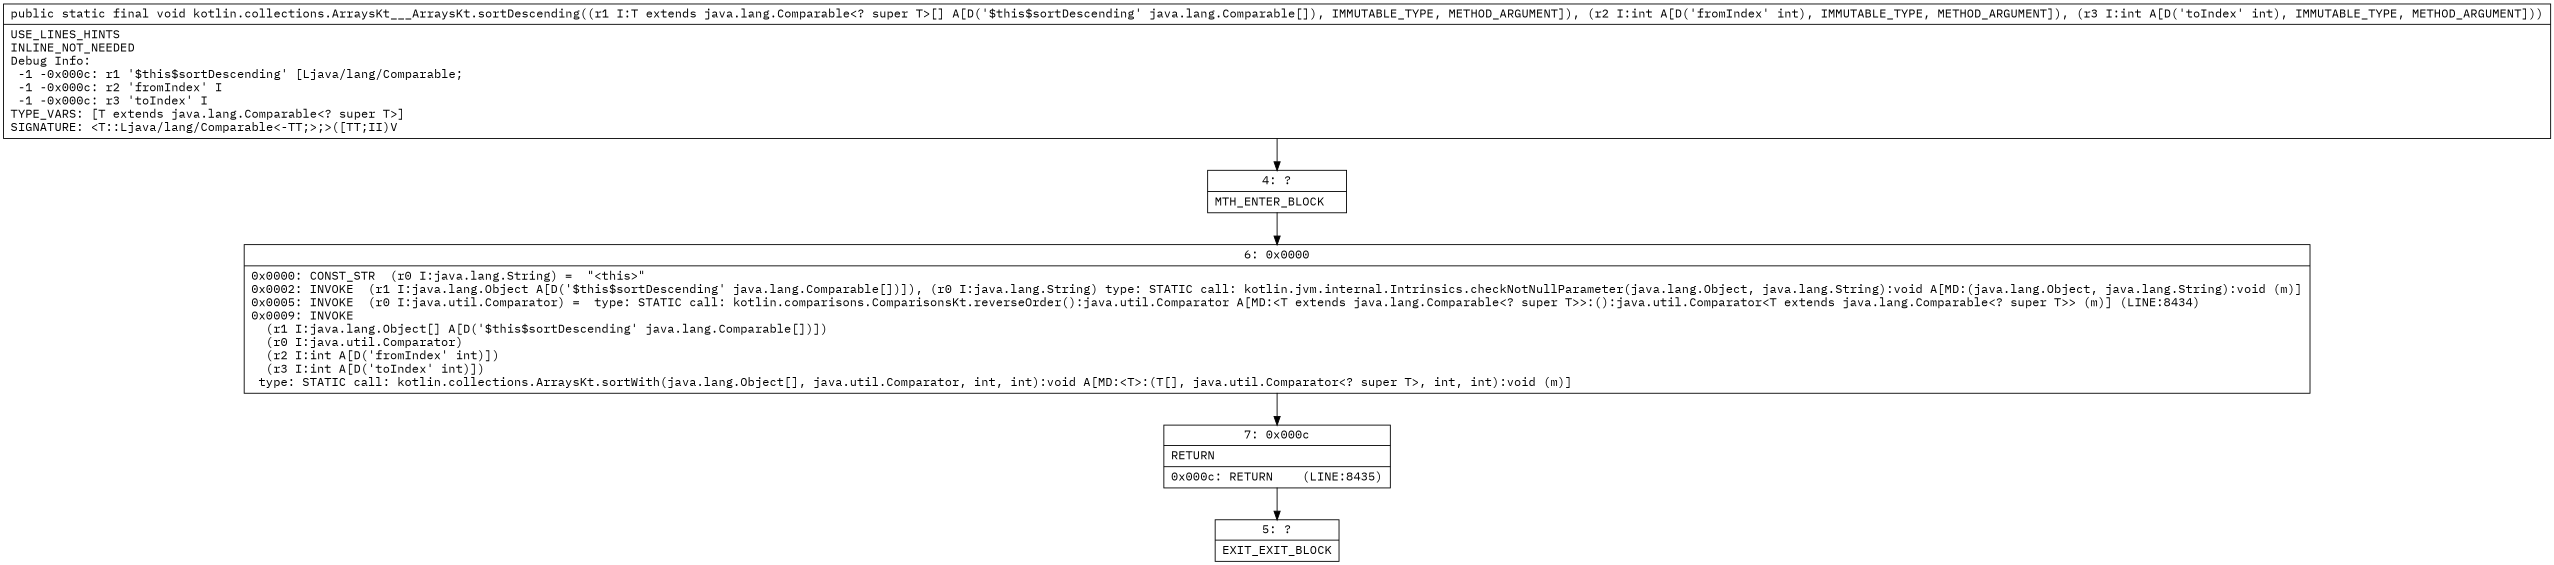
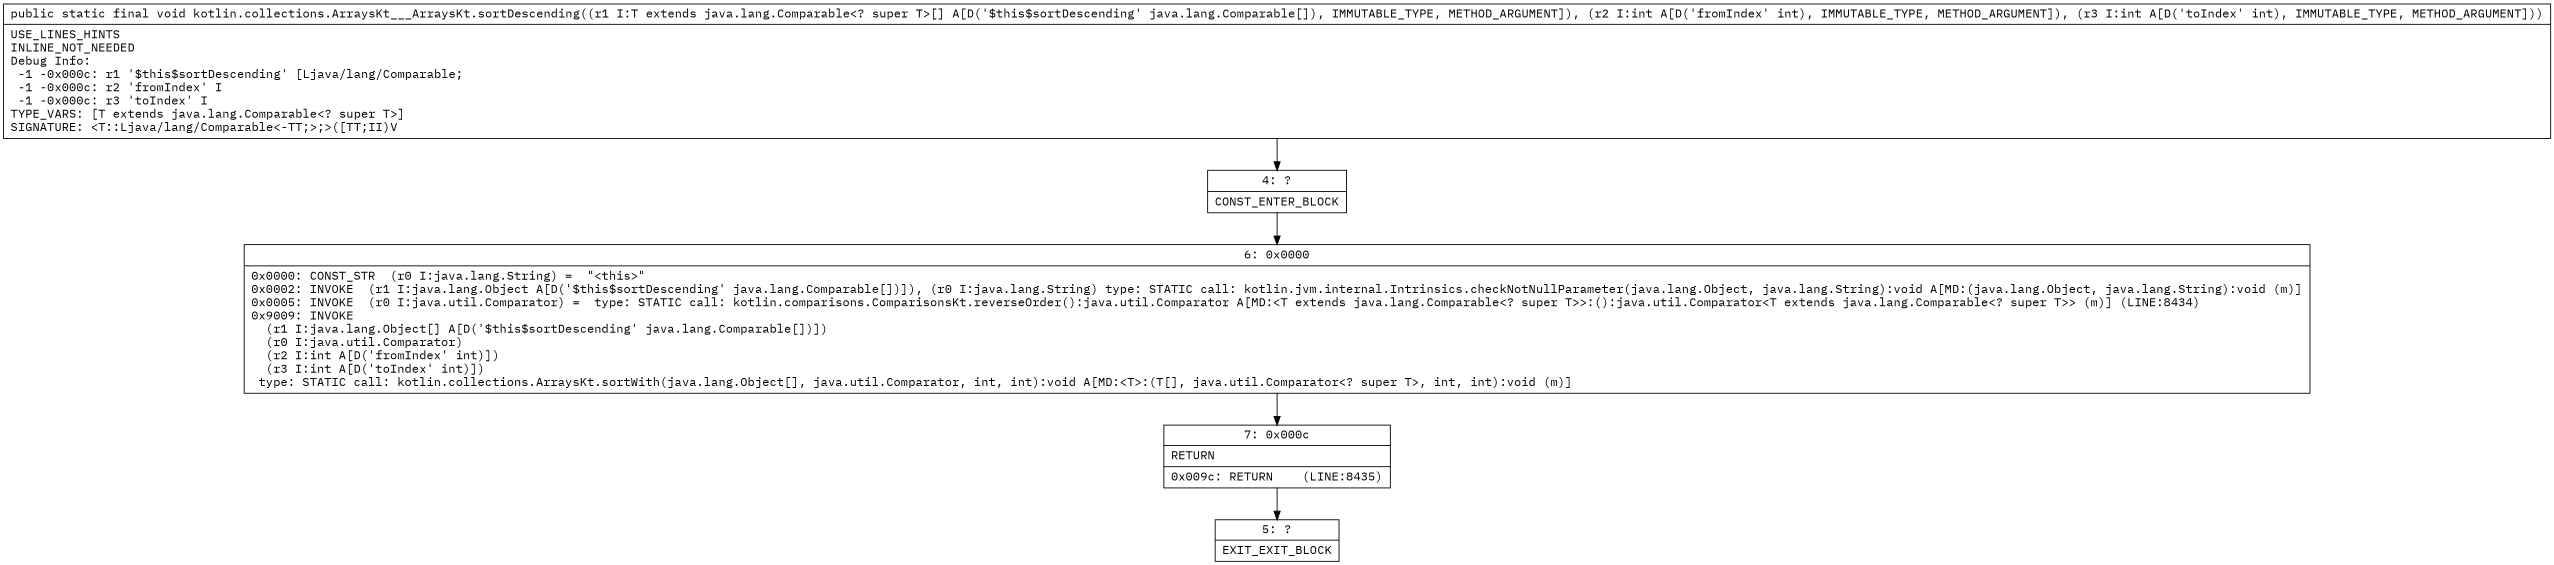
  digraph {
    fontname="IBM Plex Mono"
    node [fontname="IBM Plex Mono" shape=record]
    edge [fontname="IBM Plex Mono"]
-   n1 [label="{4\:\ ?|MTH_ENTER_BLOCK\l}"]
-   n2 [label="{6\:\ 0x0000|0x0000: CONST_STR  (r0 I:java.lang.String) =  \"\<this\>\" \l0x0002: INVOKE  (r1 I:java.lang.Object A[D('$this$sortDescending' java.lang.Comparable[])]), (r0 I:java.lang.String) type: STATIC call: kotlin.jvm.internal.Intrinsics.checkNotNullParameter(java.lang.Object, java.lang.String):void A[MD:(java.lang.Object, java.lang.String):void (m)]\l0x0005: INVOKE  (r0 I:java.util.Comparator) =  type: STATIC call: kotlin.comparisons.ComparisonsKt.reverseOrder():java.util.Comparator A[MD:\<T extends java.lang.Comparable\<? super T\>\>:():java.util.Comparator\<T extends java.lang.Comparable\<? super T\>\> (m)] (LINE:8434)\l0x0009: INVOKE  \l  (r1 I:java.lang.Object[] A[D('$this$sortDescending' java.lang.Comparable[])])\l  (r0 I:java.util.Comparator)\l  (r2 I:int A[D('fromIndex' int)])\l  (r3 I:int A[D('toIndex' int)])\l type: STATIC call: kotlin.collections.ArraysKt.sortWith(java.lang.Object[], java.util.Comparator, int, int):void A[MD:\<T\>:(T[], java.util.Comparator\<? super T\>, int, int):void (m)]\l}"]
-   n3 [label="{7\:\ 0x000c|RETURN\l|0x000c: RETURN    (LINE:8435)\l}"]
+   n1 [label="{4\:\ ?|CONST_ENTER_BLOCK\l}"]
+   n2 [label="{6\:\ 0x0000|0x0000: CONST_STR  (r0 I:java.lang.String) =  \"\<this\>\" \l0x0002: INVOKE  (r1 I:java.lang.Object A[D('$this$sortDescending' java.lang.Comparable[])]), (r0 I:java.lang.String) type: STATIC call: kotlin.jvm.internal.Intrinsics.checkNotNullParameter(java.lang.Object, java.lang.String):void A[MD:(java.lang.Object, java.lang.String):void (m)]\l0x0005: INVOKE  (r0 I:java.util.Comparator) =  type: STATIC call: kotlin.comparisons.ComparisonsKt.reverseOrder():java.util.Comparator A[MD:\<T extends java.lang.Comparable\<? super T\>\>:():java.util.Comparator\<T extends java.lang.Comparable\<? super T\>\> (m)] (LINE:8434)\l0x9009: INVOKE  \l  (r1 I:java.lang.Object[] A[D('$this$sortDescending' java.lang.Comparable[])])\l  (r0 I:java.util.Comparator)\l  (r2 I:int A[D('fromIndex' int)])\l  (r3 I:int A[D('toIndex' int)])\l type: STATIC call: kotlin.collections.ArraysKt.sortWith(java.lang.Object[], java.util.Comparator, int, int):void A[MD:\<T\>:(T[], java.util.Comparator\<? super T\>, int, int):void (m)]\l}"]
+   n3 [label="{7\:\ 0x000c|RETURN\l|0x009c: RETURN    (LINE:8435)\l}"]
    n4 [label="{5\:\ ?|EXIT_EXIT_BLOCK\l}"]
    n5 [label="{public static final void kotlin.collections.ArraysKt___ArraysKt.sortDescending((r1 I:T extends java.lang.Comparable\<? super T\>[] A[D('$this$sortDescending' java.lang.Comparable[]), IMMUTABLE_TYPE, METHOD_ARGUMENT]), (r2 I:int A[D('fromIndex' int), IMMUTABLE_TYPE, METHOD_ARGUMENT]), (r3 I:int A[D('toIndex' int), IMMUTABLE_TYPE, METHOD_ARGUMENT]))  | USE_LINES_HINTS\lINLINE_NOT_NEEDED\lDebug Info:\l  \-1 \-0x000c: r1 '$this$sortDescending' [Ljava\/lang\/Comparable;\l  \-1 \-0x000c: r2 'fromIndex' I\l  \-1 \-0x000c: r3 'toIndex' I\lTYPE_VARS: [T extends java.lang.Comparable\<? super T\>]\lSIGNATURE: \<T::Ljava\/lang\/Comparable\<\-TT;\>;\>([TT;II)V\l}"]
    n1 -> n2
    n2 -> n3
    n3 -> n4
    n5 -> n1
  }
